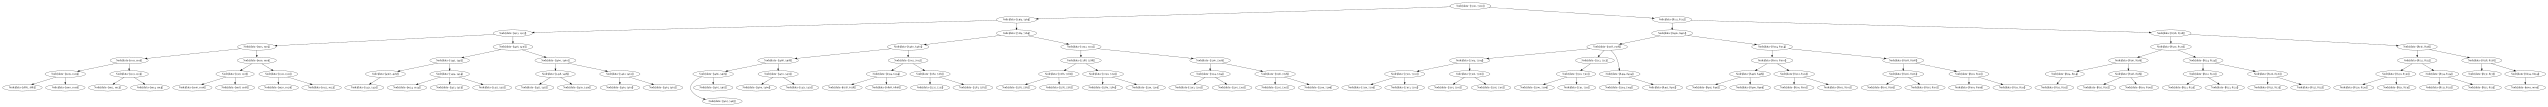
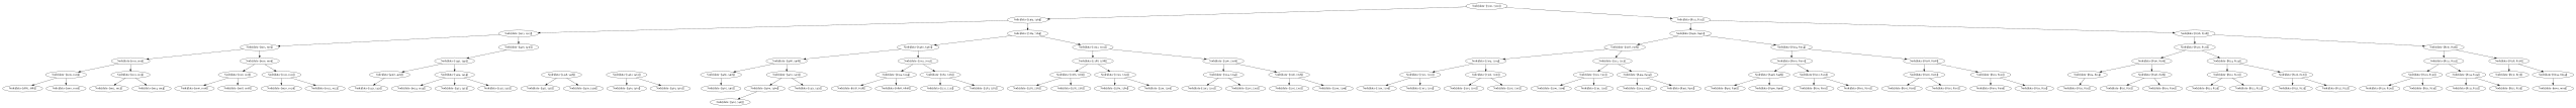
  digraph {
    fontname="Playfair Display"
    node [fontname="Playfair Display"]
    edge [fontname="Playfair Display"]
    n1 [label="Node{data=[7300, 7300]}"]
    n2 [label="Node{data=[5464, 5464]}"]
    n3 [label="Node{data=[8512, 8512]}"]
    n4 [label="Node{data=[1923, 1923]}"]
    n5 [label="Node{data=[7284, 7284]}"]
    n6 [label="Node{data=[8496, 8496]}"]
    n7 [label="Node{data=[8528, 8528]}"]
    n8 [label="Node{data=[1915, 1915]}"]
    n9 [label="Node{data=[5456, 5456]}"]
    n10 [label="Node{data=[6460, 6460]}"]
    n11 [label="Node{data=[7292, 7292]}"]
    n12 [label="Node{data=[1911, 1911]}"]
    n13 [label="Node{data=[1919, 1919]}"]
    n14 [label="Node{data=[5445, 5445]}"]
-   n15 [label="Node{data=[5460, 5460]}"]
    n16 [label="Node{data=[1909, 1909]}"]
    n17 [label="Node{data=[1913, 1913]}"]
    n18 [label="Node{data=[1917, 1917]}"]
    n19 [label="Node{data=[1921, 1921]}"]
    n20 [label="Node{data=[1885, 1885]}"]
    n21 [label="Node{data=[1910, 1910]}"]
    n22 [label="Node{data=[1912, 1912]}"]
    n23 [label="Node{data=[1914, 1914]}"]
    n24 [label="Node{data=[1916, 1916]}"]
    n25 [label="Node{data=[1918, 1918]}"]
    n26 [label="Node{data=[1920, 1920]}"]
    n27 [label="Node{data=[1922, 1922]}"]
    n28 [label="Node{data=[4967, 4967]}"]
    n29 [label="Node{data=[5454, 5454]}"]
    n30 [label="Node{data=[5458, 5458]}"]
    n31 [label="Node{data=[5462, 5462]}"]
    n32 [label="Node{data=[5421, 5421]}"]
    n33 [label="Node{data=[1924, 1924]}"]
    n34 [label="Node{data=[5453, 5453]}"]
    n35 [label="Node{data=[5455, 5455]}"]
    n36 [label="Node{data=[5457, 5457]}"]
    n37 [label="Node{data=[5459, 5459]}"]
    n38 [label="Node{data=[5461, 5461]}"]
    n39 [label="Node{data=[5463, 5463]}"]
    n40 [label="Node{data=[5468, 5468]}"]
    n41 [label="Node{data=[7012, 7012]}"]
    n42 [label="Node{data=[7288, 7288]}"]
    n43 [label="Node{data=[7296, 7296]}"]
    n44 [label="Node{data=[5466, 5466]}"]
    n45 [label="Node{data=[5470, 5470]}"]
    n46 [label="Node{data=[6594, 6594]}"]
    n47 [label="Node{data=[7282, 7282]}"]
    n48 [label="Node{data=[5465, 5465]}"]
    n49 [label="Node{data=[5467, 5467]}"]
    n50 [label="Node{data=[5469, 5469]}"]
    n51 [label="Node{data=[5471, 5471]}"]
    n52 [label="Node{data=[6558, 6558]}"]
    n53 [label="Node{data=[6898, 6898]}"]
    n54 [label="Node{data=[7235, 7235]}"]
    n55 [label="Node{data=[7283, 7283]}"]
    n56 [label="Node{data=[7286, 7286]}"]
    n57 [label="Node{data=[7290, 7290]}"]
    n58 [label="Node{data=[7294, 7294]}"]
    n59 [label="Node{data=[7298, 7298]}"]
    n60 [label="Node{data=[7285, 7285]}"]
    n61 [label="Node{data=[7287, 7287]}"]
    n62 [label="Node{data=[7289, 7289]}"]
    n63 [label="Node{data=[7291, 7291]}"]
    n64 [label="Node{data=[7293, 7293]}"]
    n65 [label="Node{data=[7295, 7295]}"]
    n66 [label="Node{data=[7297, 7297]}"]
    n67 [label="Node{data=[7299, 7299]}"]
    n68 [label="Node{data=[7308, 7308]}"]
    n69 [label="Node{data=[8504, 8504]}"]
    n70 [label="Node{data=[8520, 8520]}"]
    n71 [label="Node{data=[8536, 8536]}"]
    n72 [label="Node{data=[7304, 7304]}"]
    n73 [label="Node{data=[7312, 7312]}"]
    n74 [label="Node{data=[8500, 8500]}"]
    n75 [label="Node{data=[8508, 8508]}"]
    n76 [label="Node{data=[7302, 7302]}"]
    n77 [label="Node{data=[7306, 7306]}"]
    n78 [label="Node{data=[7310, 7310]}"]
    n79 [label="Node{data=[8494, 8494]}"]
    n80 [label="Node{data=[7301, 7301]}"]
    n81 [label="Node{data=[7303, 7303]}"]
    n82 [label="Node{data=[7305, 7305]}"]
    n83 [label="Node{data=[7307, 7307]}"]
    n84 [label="Node{data=[7309, 7309]}"]
    n85 [label="Node{data=[7311, 7311]}"]
    n86 [label="Node{data=[7394, 7394]}"]
    n87 [label="Node{data=[8495, 8495]}"]
    n88 [label="Node{data=[8498, 8498]}"]
    n89 [label="Node{data=[8502, 8502]}"]
    n90 [label="Node{data=[8506, 8506]}"]
    n91 [label="Node{data=[8510, 8510]}"]
    n92 [label="Node{data=[8497, 8497]}"]
    n93 [label="Node{data=[8499, 8499]}"]
    n94 [label="Node{data=[8501, 8501]}"]
    n95 [label="Node{data=[8503, 8503]}"]
    n96 [label="Node{data=[8505, 8505]}"]
    n97 [label="Node{data=[8507, 8507]}"]
    n98 [label="Node{data=[8509, 8509]}"]
    n99 [label="Node{data=[8511, 8511]}"]
    n100 [label="Node{data=[8516, 8516]}"]
    n101 [label="Node{data=[8524, 8524]}"]
    n102 [label="Node{data=[8532, 8532]}"]
    n103 [label="Node{data=[8538, 8538]}"]
    n104 [label="Node{data=[8514, 8514]}"]
    n105 [label="Node{data=[8518, 8518]}"]
    n106 [label="Node{data=[8522, 8522]}"]
    n107 [label="Node{data=[8526, 8526]}"]
    n108 [label="Node{data=[8513, 8513]}"]
    n109 [label="Node{data=[8517, 8517]}"]
    n110 [label="Node{data=[8519, 8519]}"]
    n111 [label="Node{data=[8521, 8521]}"]
    n112 [label="Node{data=[8523, 8523]}"]
    n113 [label="Node{data=[8525, 8525]}"]
    n114 [label="Node{data=[8527, 8527]}"]
    n115 [label="Node{data=[8530, 8530]}"]
    n116 [label="Node{data=[8534, 8534]}"]
    n117 [label="Node{data=[8537, 8537]}"]
    n118 [label="Node{data=[8694, 8694]}"]
    n119 [label="Node{data=[8529, 8529]}"]
    n120 [label="Node{data=[8531, 8531]}"]
    n121 [label="Node{data=[8533, 8533]}"]
    n122 [label="Node{data=[8535, 8535]}"]
    n123 [label="Node{data=[9091, 9091]}"]
    n1 -> n2
    n1 -> n3
    n2 -> n4
    n2 -> n5
    n3 -> n6
    n3 -> n7
    n4 -> n8
    n4 -> n9
    n5 -> n10
    n5 -> n11
    n6 -> n68
    n6 -> n69
    n7 -> n70
    n7 -> n71
    n8 -> n12
    n8 -> n13
    n9 -> n14
-   n9 -> n15
    n10 -> n40
    n10 -> n41
    n11 -> n42
    n11 -> n43
    n12 -> n16
    n12 -> n17
    n13 -> n18
    n13 -> n19
    n14 -> n28
    n14 -> n29
-   n15 -> n30
-   n15 -> n31
    n16 -> n20
    n16 -> n21
    n17 -> n22
    n17 -> n23
    n18 -> n24
    n18 -> n25
    n19 -> n26
    n19 -> n27
    n28 -> n32
    n29 -> n33
    n29 -> n34
    n29 -> n35
    n30 -> n36
    n30 -> n37
    n31 -> n38
    n31 -> n39
    n40 -> n44
    n40 -> n45
    n41 -> n46
    n41 -> n47
    n42 -> n56
    n42 -> n57
    n43 -> n58
    n43 -> n59
-   n44 -> n48
+   n50 -> n48
    n44 -> n49
    n45 -> n50
    n45 -> n51
    n46 -> n52
    n46 -> n53
    n47 -> n54
    n47 -> n55
    n56 -> n60
    n56 -> n61
    n57 -> n62
    n57 -> n63
    n58 -> n64
    n58 -> n65
    n59 -> n66
    n59 -> n67
    n68 -> n72
    n68 -> n73
    n69 -> n74
    n69 -> n75
    n70 -> n100
    n70 -> n101
    n71 -> n102
    n71 -> n103
    n72 -> n76
    n72 -> n77
    n73 -> n78
-   n68 -> n79
+   n73 -> n79
    n74 -> n88
    n74 -> n89
    n75 -> n90
    n75 -> n91
    n76 -> n80
    n76 -> n81
    n77 -> n82
    n77 -> n83
    n78 -> n84
    n78 -> n85
    n79 -> n86
    n79 -> n87
    n88 -> n92
    n88 -> n93
    n89 -> n94
    n89 -> n95
    n90 -> n96
    n90 -> n97
    n91 -> n98
    n91 -> n99
    n100 -> n104
    n100 -> n105
    n101 -> n106
    n101 -> n107
    n102 -> n115
    n102 -> n116
    n103 -> n117
    n103 -> n118
    n104 -> n108
    n105 -> n109
    n105 -> n110
    n106 -> n111
    n106 -> n112
    n107 -> n113
    n107 -> n114
    n115 -> n119
    n115 -> n120
    n116 -> n121
    n116 -> n122
    n118 -> n123
  }
